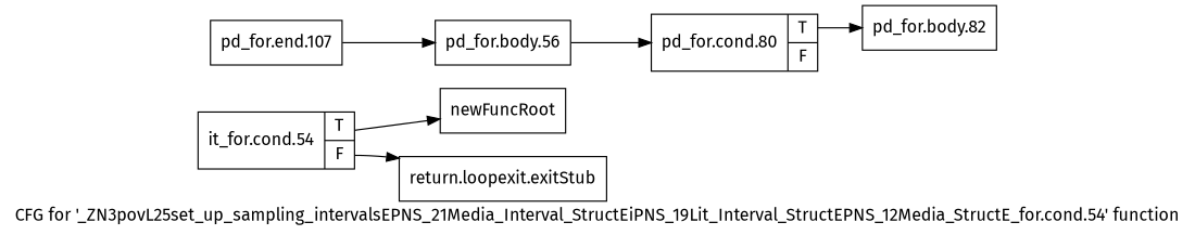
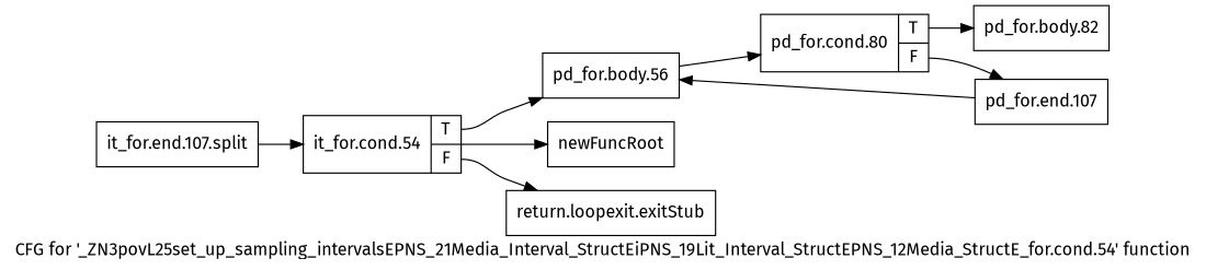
  digraph {
    fontname="Fira Sans"
    label="CFG for '_ZN3povL25set_up_sampling_intervalsEPNS_21Media_Interval_StructEiPNS_19Lit_Interval_StructEPNS_12Media_StructE_for.cond.54' function"
    rankdir=LR
    node [fontname="Fira Sans" shape=record]
    edge [fontname="Fira Sans"]
    n1 [label="{newFuncRoot}"]
    n2 [label="{it_for.cond.54|{<s0>T|<s1>F}}"]
    n3 [label="{return.loopexit.exitStub}"]
    n4 [label="{pd_for.body.56}"]
    n5 [label="{pd_for.cond.80|{<s0>T|<s1>F}}"]
    n6 [label="{pd_for.body.82}"]
    n7 [label="{pd_for.end.107}"]
+   n8 [label="{it_for.end.107.split}"]
    n2 -> n1
    n2 -> n3 [tailport=s1]
+   n2 -> n4 [tailport=s0]
    n4 -> n5
    n5 -> n6 [tailport=s0]
+   n5 -> n7 [tailport=s1]
    n7 -> n4
+   n8 -> n2
  }
